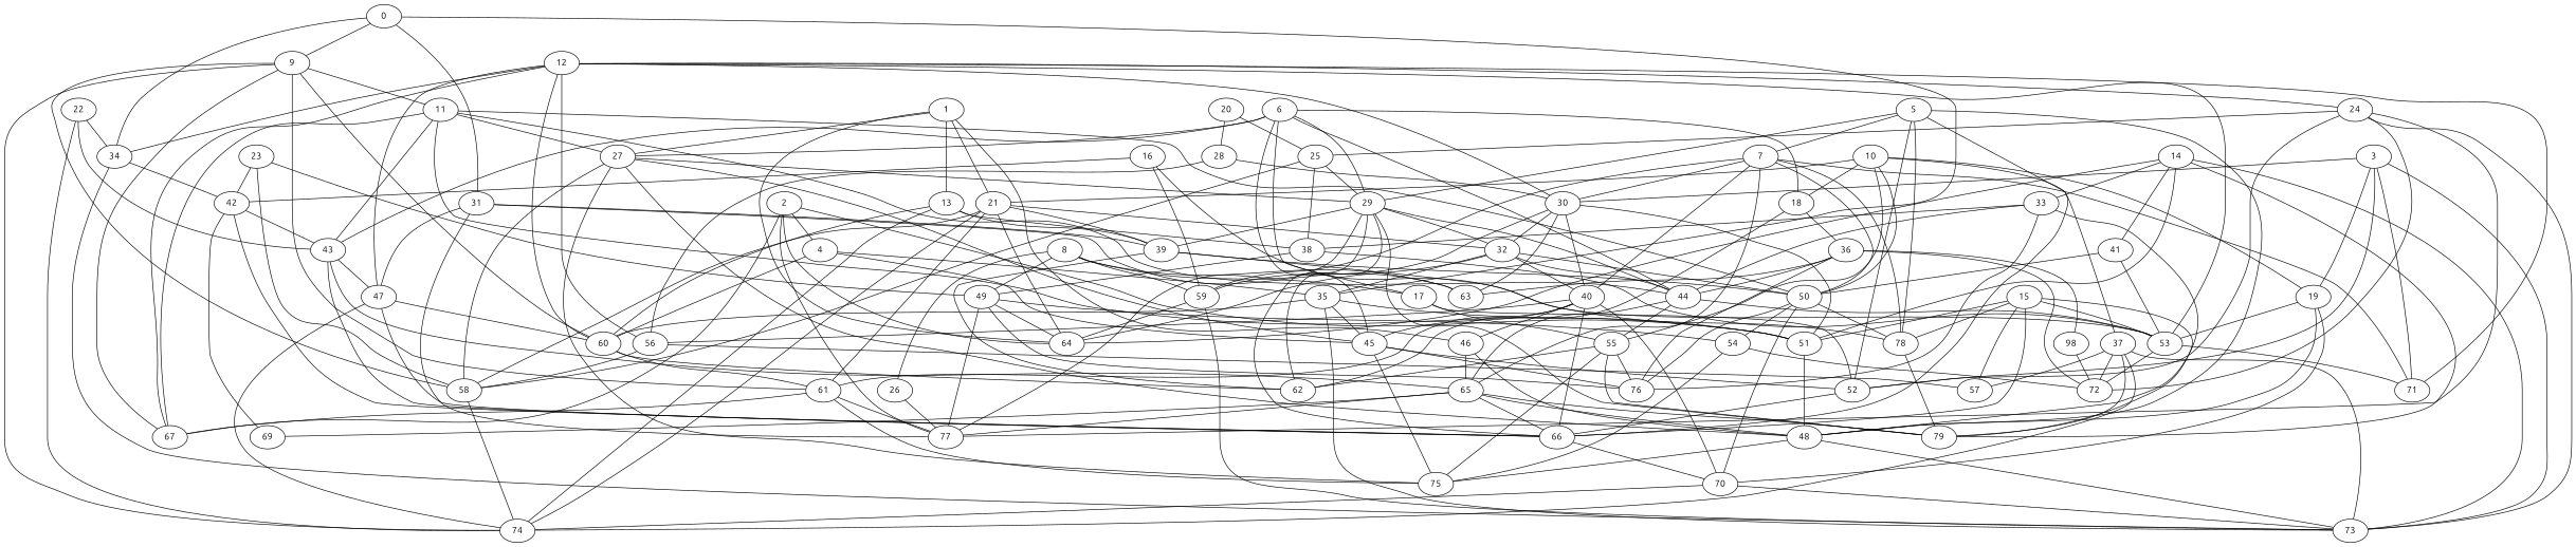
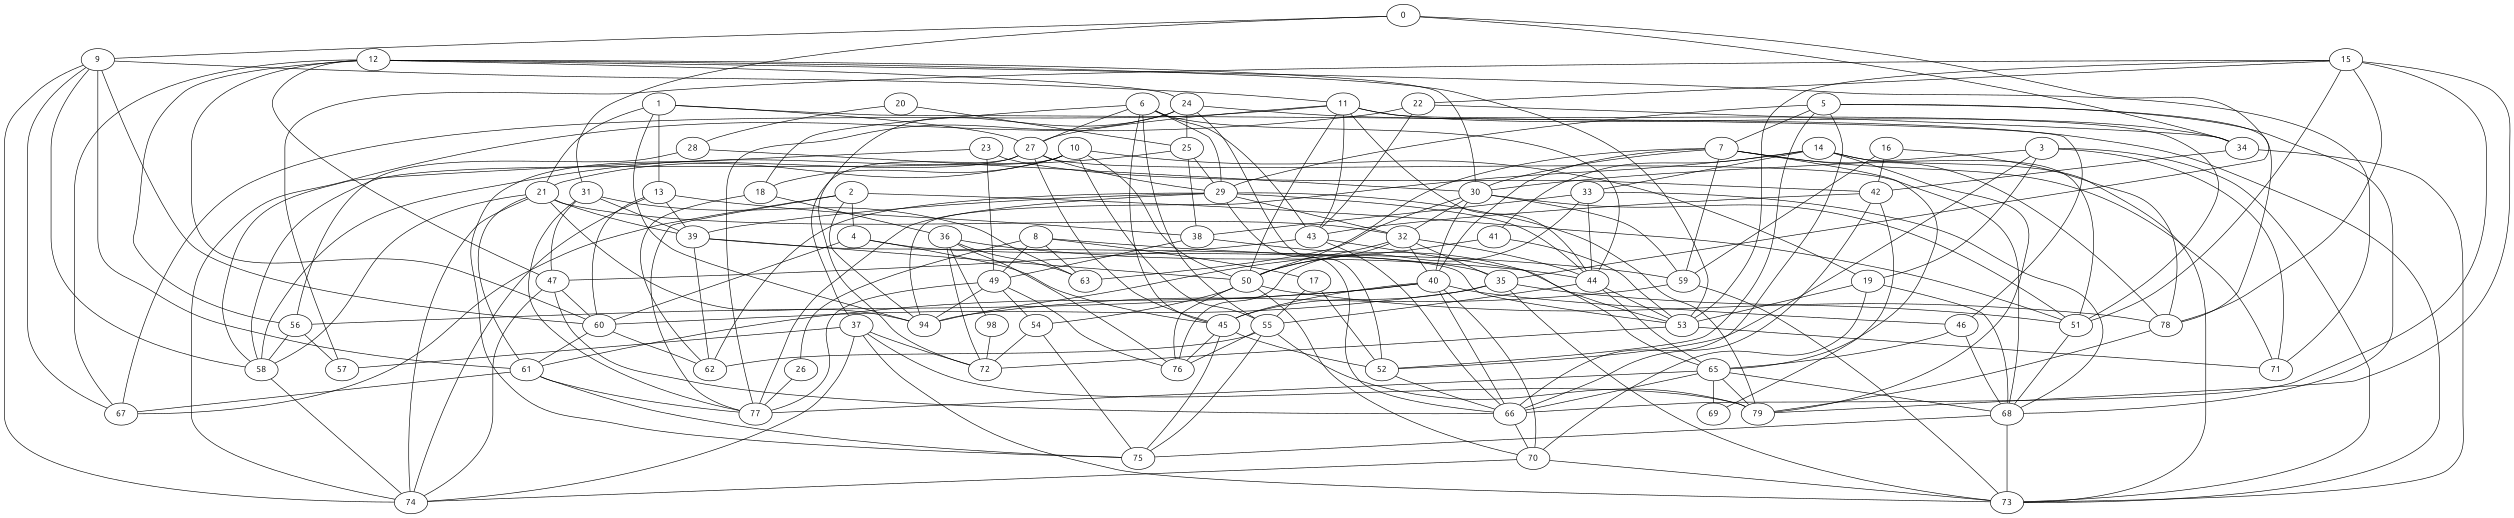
  graph {
    fontname=Ubuntu
    node [fontname=Ubuntu]
    edge [fontname=Ubuntu]
    0
    9
    34
    35
    31
    67
    60
    74
    11
    58
    61
    73
    42
    51
    45
    77
    63
    47
    39
    62
    27
    50
    44
    43
    75
    66
    69
-   68 [label=48]
+   68
    52
    76
    53
    1
-   64
+   64 [label=94]
    21
    46
    13
    29
    32
    65
    38
    79
    40
    49
    2
    4
    3
    19
    30
    71
    70
    59
    72
    56
    5
    7
    78
    54
    55
    6
    17
    18
    36
    n63 [label=98]
    57
    8
    26
    37
    10
    12
    24
    25
    14
    33
    41
    15
    22
    16
    20
    28
    23
    0 -- 9
    0 -- 34
    0 -- 35
    0 -- 31
    9 -- 67
    9 -- 60
    9 -- 74
    9 -- 11
    9 -- 58
    9 -- 61
    34 -- 73
    34 -- 42
    35 -- 60
    35 -- 73
    35 -- 51
    35 -- 45
    31 -- 77
    31 -- 63
    31 -- 47
    31 -- 39
    60 -- 61
    60 -- 62
    11 -- 67
    11 -- 51
    11 -- 27
    11 -- 50
    11 -- 44
    11 -- 43
    58 -- 74
    61 -- 67
    61 -- 77
    61 -- 75
    42 -- 43
    42 -- 66
    42 -- 69
    51 -- 68
    45 -- 75
    45 -- 52
    45 -- 76
    47 -- 60
    47 -- 74
    47 -- 66
    39 -- 62
    39 -- 50
    39 -- 53
    27 -- 58
    27 -- 45
    27 -- 75
    27 -- 68
    27 -- 29
    50 -- 76
    50 -- 70
    50 -- 78
    50 -- 54
    44 -- 53
    44 -- 65
    44 -- 55
    43 -- 47
    43 -- 66
    43 -- 65
    66 -- 70
    68 -- 73
    68 -- 75
    52 -- 66
    53 -- 71
    53 -- 72
    1 -- 27
    1 -- 64
    1 -- 21
    1 -- 46
    1 -- 13
    21 -- 74
    21 -- 58
    21 -- 61
    21 -- 39
    21 -- 64
    21 -- 32
    46 -- 68
    46 -- 65
    13 -- 60
    13 -- 74
    13 -- 39
    13 -- 38
    29 -- 77
    29 -- 39
    29 -- 62
    29 -- 44
    29 -- 66
    29 -- 32
    29 -- 79
    32 -- 35
    32 -- 50
    32 -- 44
    32 -- 64
    32 -- 40
    65 -- 77
    65 -- 66
    65 -- 69
    65 -- 68
    65 -- 79
    38 -- 53
    38 -- 49
    40 -- 61
    40 -- 45
    40 -- 66
    40 -- 46
    40 -- 70
    40 -- 56
    49 -- 77
    49 -- 76
    49 -- 64
    49 -- 54
    2 -- 67
    2 -- 51
    2 -- 77
    2 -- 64
    2 -- 4
    4 -- 35
    4 -- 60
    4 -- 45
    3 -- 73
    3 -- 52
    3 -- 19
    3 -- 30
    3 -- 71
    19 -- 68
    19 -- 53
    19 -- 70
    30 -- 51
    30 -- 63
    30 -- 32
    30 -- 40
    30 -- 59
    70 -- 74
    70 -- 73
    59 -- 73
    59 -- 64
    56 -- 58
    56 -- 57
    5 -- 66
    5 -- 68
    5 -- 52
    5 -- 29
    5 -- 7
    5 -- 78
    7 -- 50
    7 -- 65
    7 -- 40
    7 -- 30
    7 -- 71
    7 -- 59
    7 -- 78
    78 -- 79
    54 -- 75
    54 -- 72
    55 -- 62
    55 -- 75
    55 -- 76
    55 -- 79
    6 -- 45
    6 -- 27
    6 -- 44
    6 -- 43
    6 -- 29
-   6 -- 17
+   6 -- 55
    6 -- 18
    17 -- 52
    17 -- 55
    18 -- 62
    18 -- 36
    36 -- 63
    36 -- 44
    36 -- 76
    36 -- 72
    36 -- n63
    n63 -- 72
    8 -- 63
    8 -- 49
    8 -- 59
    8 -- 17
    8 -- 26
    26 -- 77
    37 -- 74
    37 -- 73
    37 -- 79
    37 -- 72
    37 -- 57
    10 -- 50
    10 -- 21
    10 -- 19
    10 -- 55
    10 -- 18
    10 -- 37
-   12 -- 34
+   11 -- 34
    12 -- 67
    12 -- 60
    12 -- 47
    12 -- 53
    12 -- 30
    12 -- 71
    12 -- 56
    12 -- 24
    24 -- 73
    24 -- 77
    24 -- 52
    24 -- 72
    24 -- 25
    25 -- 58
    25 -- 29
    25 -- 38
    14 -- 73
    14 -- 51
    14 -- 64
    14 -- 79
    14 -- 33
    14 -- 41
    33 -- 44
    33 -- 68
    33 -- 76
    33 -- 38
    41 -- 50
    41 -- 53
    15 -- 51
    15 -- 66
    15 -- 53
    15 -- 79
    15 -- 78
    15 -- 57
+   15 -- 22
    22 -- 34
    22 -- 74
    22 -- 43
    16 -- 42
    16 -- 59
    16 -- 78
    20 -- 25
    20 -- 28
    28 -- 30
    28 -- 56
    23 -- 58
    23 -- 42
    23 -- 49
  }
